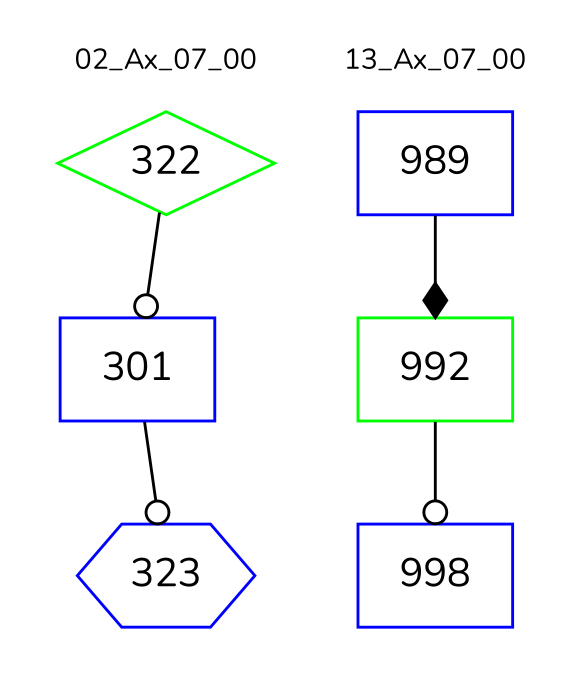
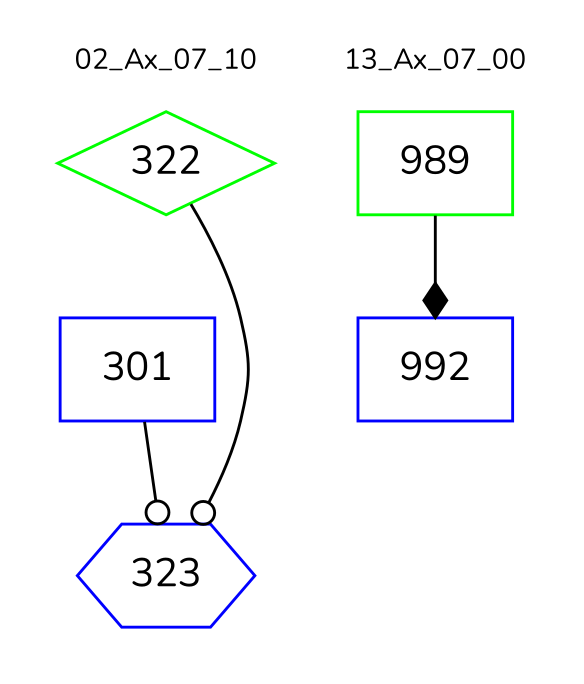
  digraph {
    fontname=Nunito
    node [color=blue fontname=Nunito shape=box]
    edge [arrowhead=odot color=black fontname=Nunito]
    n1 [color=green label=322 shape=diamond]
    n2 [label=301]
    n3 [label=323 shape=hexagon]
-   n4 [label=989]
-   n5 [color=green label=992]
-   n6 [label=998]
+   n4 [color=green label=989]
+   n5 [label=992]
    subgraph cluster_1 {
      color=white
      fontsize=10
-     label="02_Ax_07_00"
+     label="02_Ax_07_10"
      n1
      n2
      n3
    }
    subgraph cluster_2 {
      color=white
      fontsize=10
      label="13_Ax_07_00"
      n4
      n5
-     n6
    }
-   n1 -> n2
+   n1 -> n3
    n2 -> n3
    n4 -> n5 [arrowhead=diamond]
-   n5 -> n6
  }
